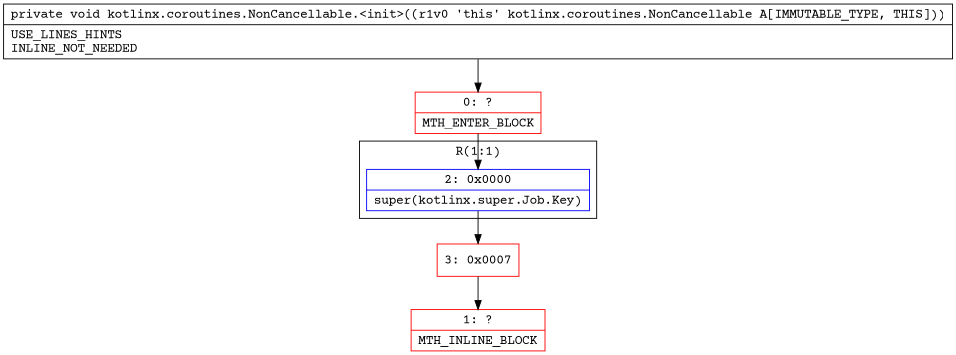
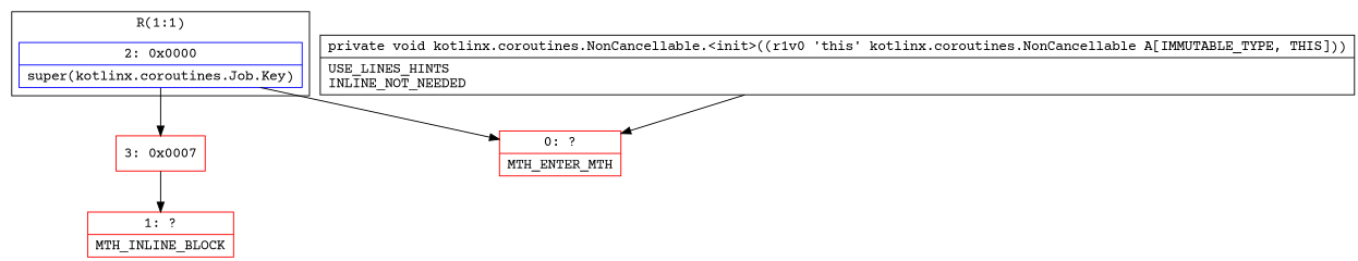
  digraph {
    fontname="Courier Prime"
    node [color=red fontname="Courier Prime" shape=record]
    edge [fontname="Courier Prime"]
-   n1 [color=blue label="{2\:\ 0x0000|super(kotlinx.super.Job.Key)\l}"]
+   n1 [color=blue label="{2\:\ 0x0000|super(kotlinx.coroutines.Job.Key)\l}"]
    n2 [label="{3\:\ 0x0007}"]
    n3 [label="{1\:\ ?|MTH_INLINE_BLOCK\l}"]
-   n4 [label="{0\:\ ?|MTH_ENTER_BLOCK\l}"]
+   n4 [label="{0\:\ ?|MTH_ENTER_MTH\l}"]
    n5 [label="{private void kotlinx.coroutines.NonCancellable.\<init\>((r1v0 'this' kotlinx.coroutines.NonCancellable A[IMMUTABLE_TYPE, THIS]))  | USE_LINES_HINTS\lINLINE_NOT_NEEDED\l}" color=""]
    subgraph cluster_1 {
      label="R(1:1)"
      n1
    }
    n1 -> n2
    n2 -> n3
-   n4 -> n1
+   n1 -> n4
    n5 -> n4
  }
